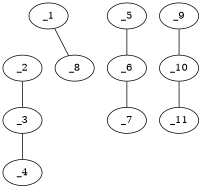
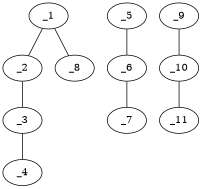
  graph {
    node [charge=0 chem=1 symbol="C  " x=3.7321 y=1.25]
    edge [valence=1]
    _1 [x=4.5981 y=0.75]
    _2 [chem=2 symbol="O  "]
    _8 [x=5.4641]
    _3 [x=2.866 y=0.75]
    _5 [chem=2 symbol="O  " x=4.5981 y=-0.25]
    _6 [y=-0.75]
    _4 [x=2]
    _7 [y=-1.75]
    _9 [chem=4 symbol="N  " x=6.3301 y=0.75]
    _10 [x=7.1962]
    _11 [chem=5 symbol="S  " x=8.0622 y=1.75]
+   _1 -- _2
    _1 -- _8
    _2 -- _3
    _3 -- _4
    _5 -- _6
    _6 -- _7
    _9 -- _10 [valence=2]
    _10 -- _11 [valence=2]
  }
